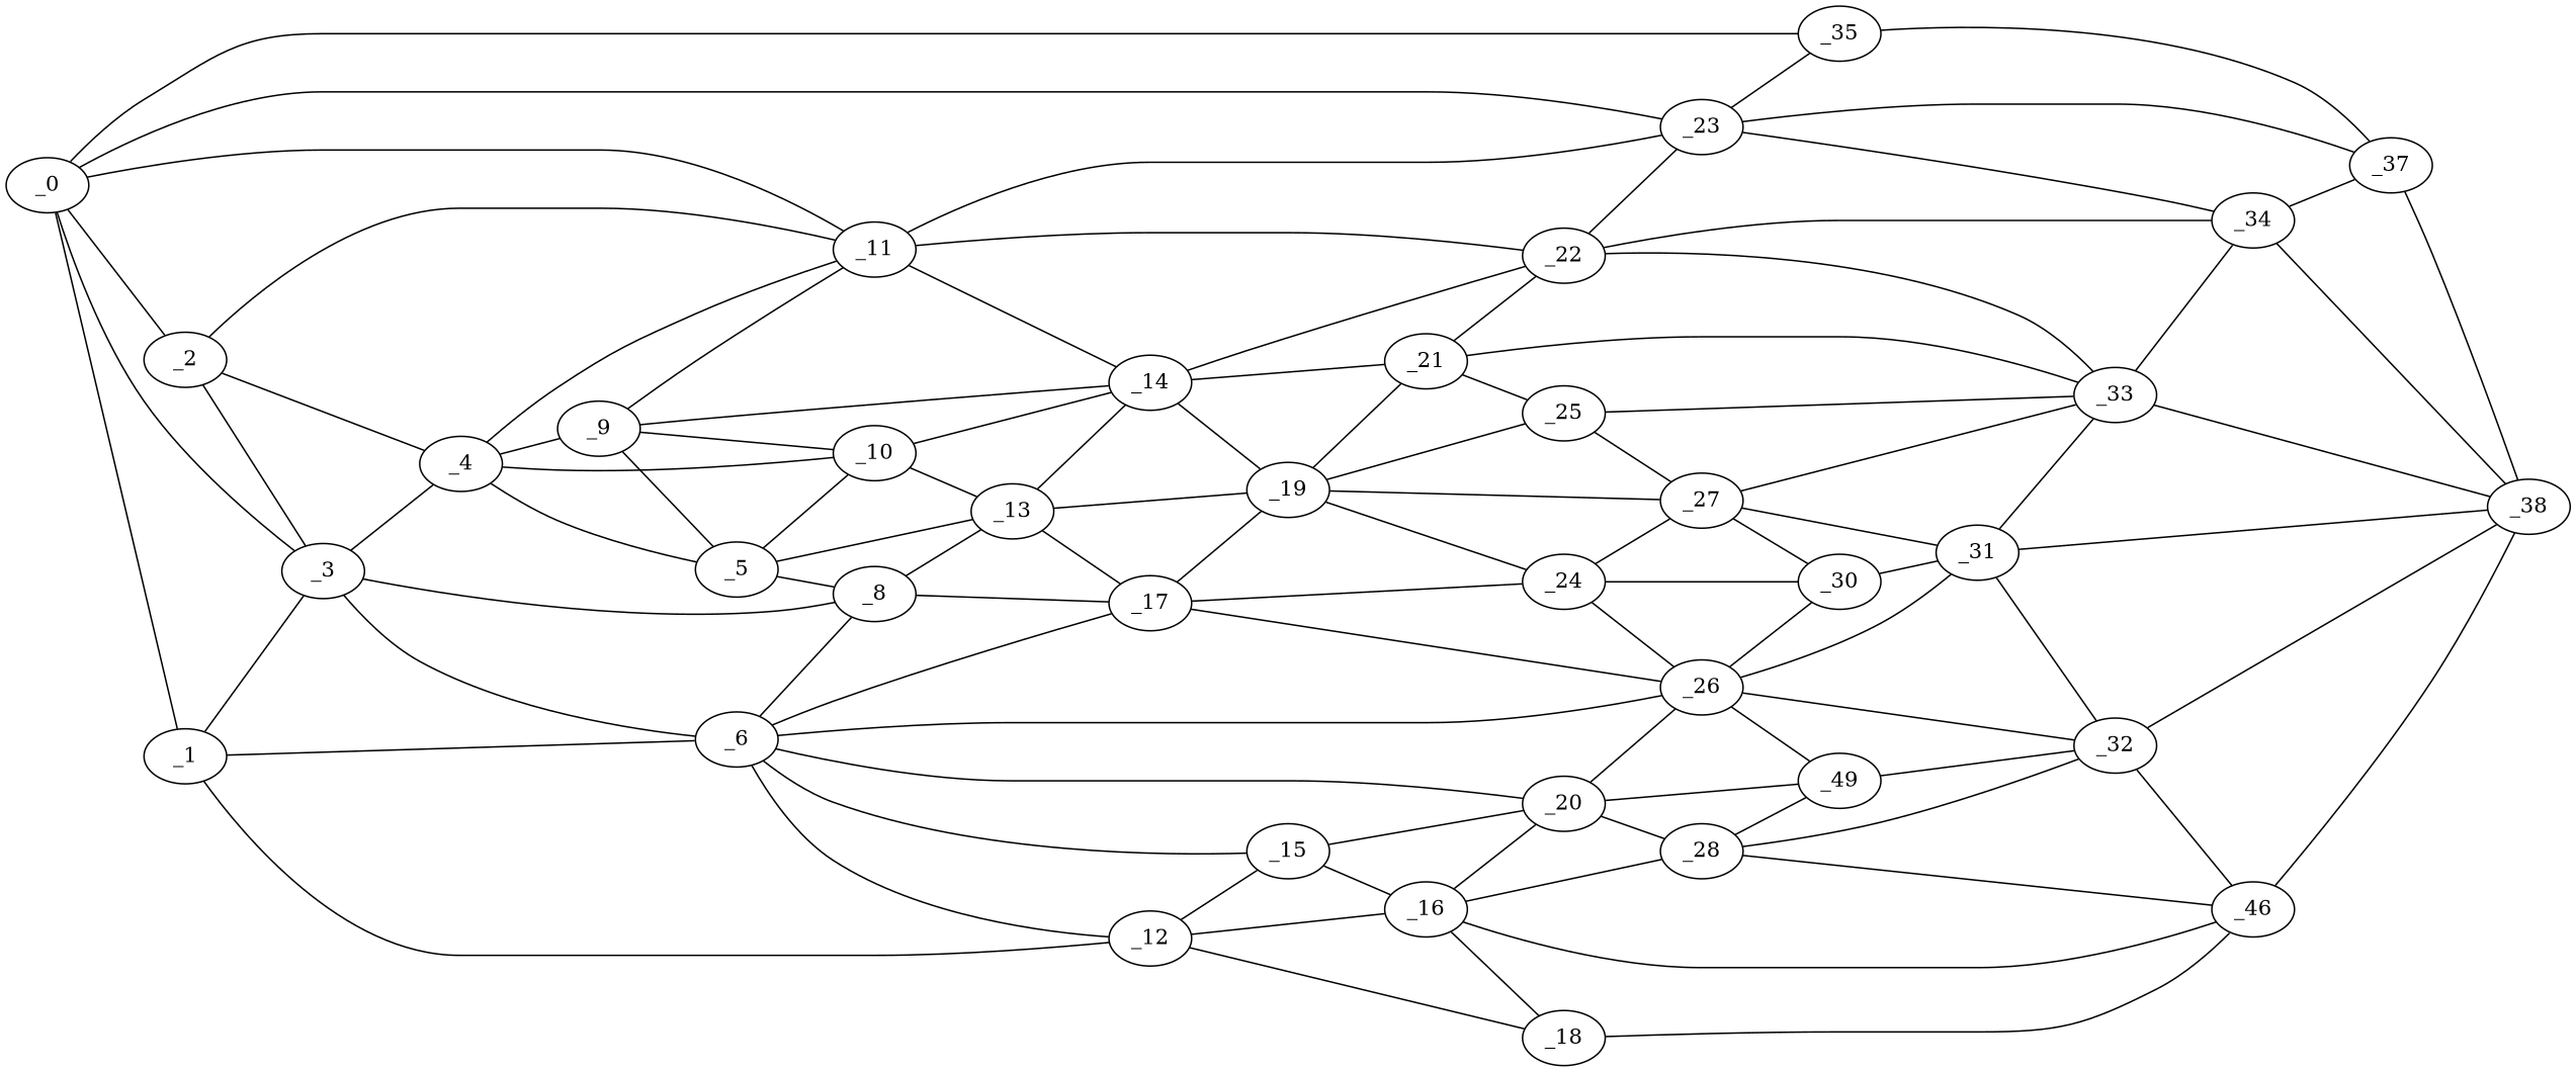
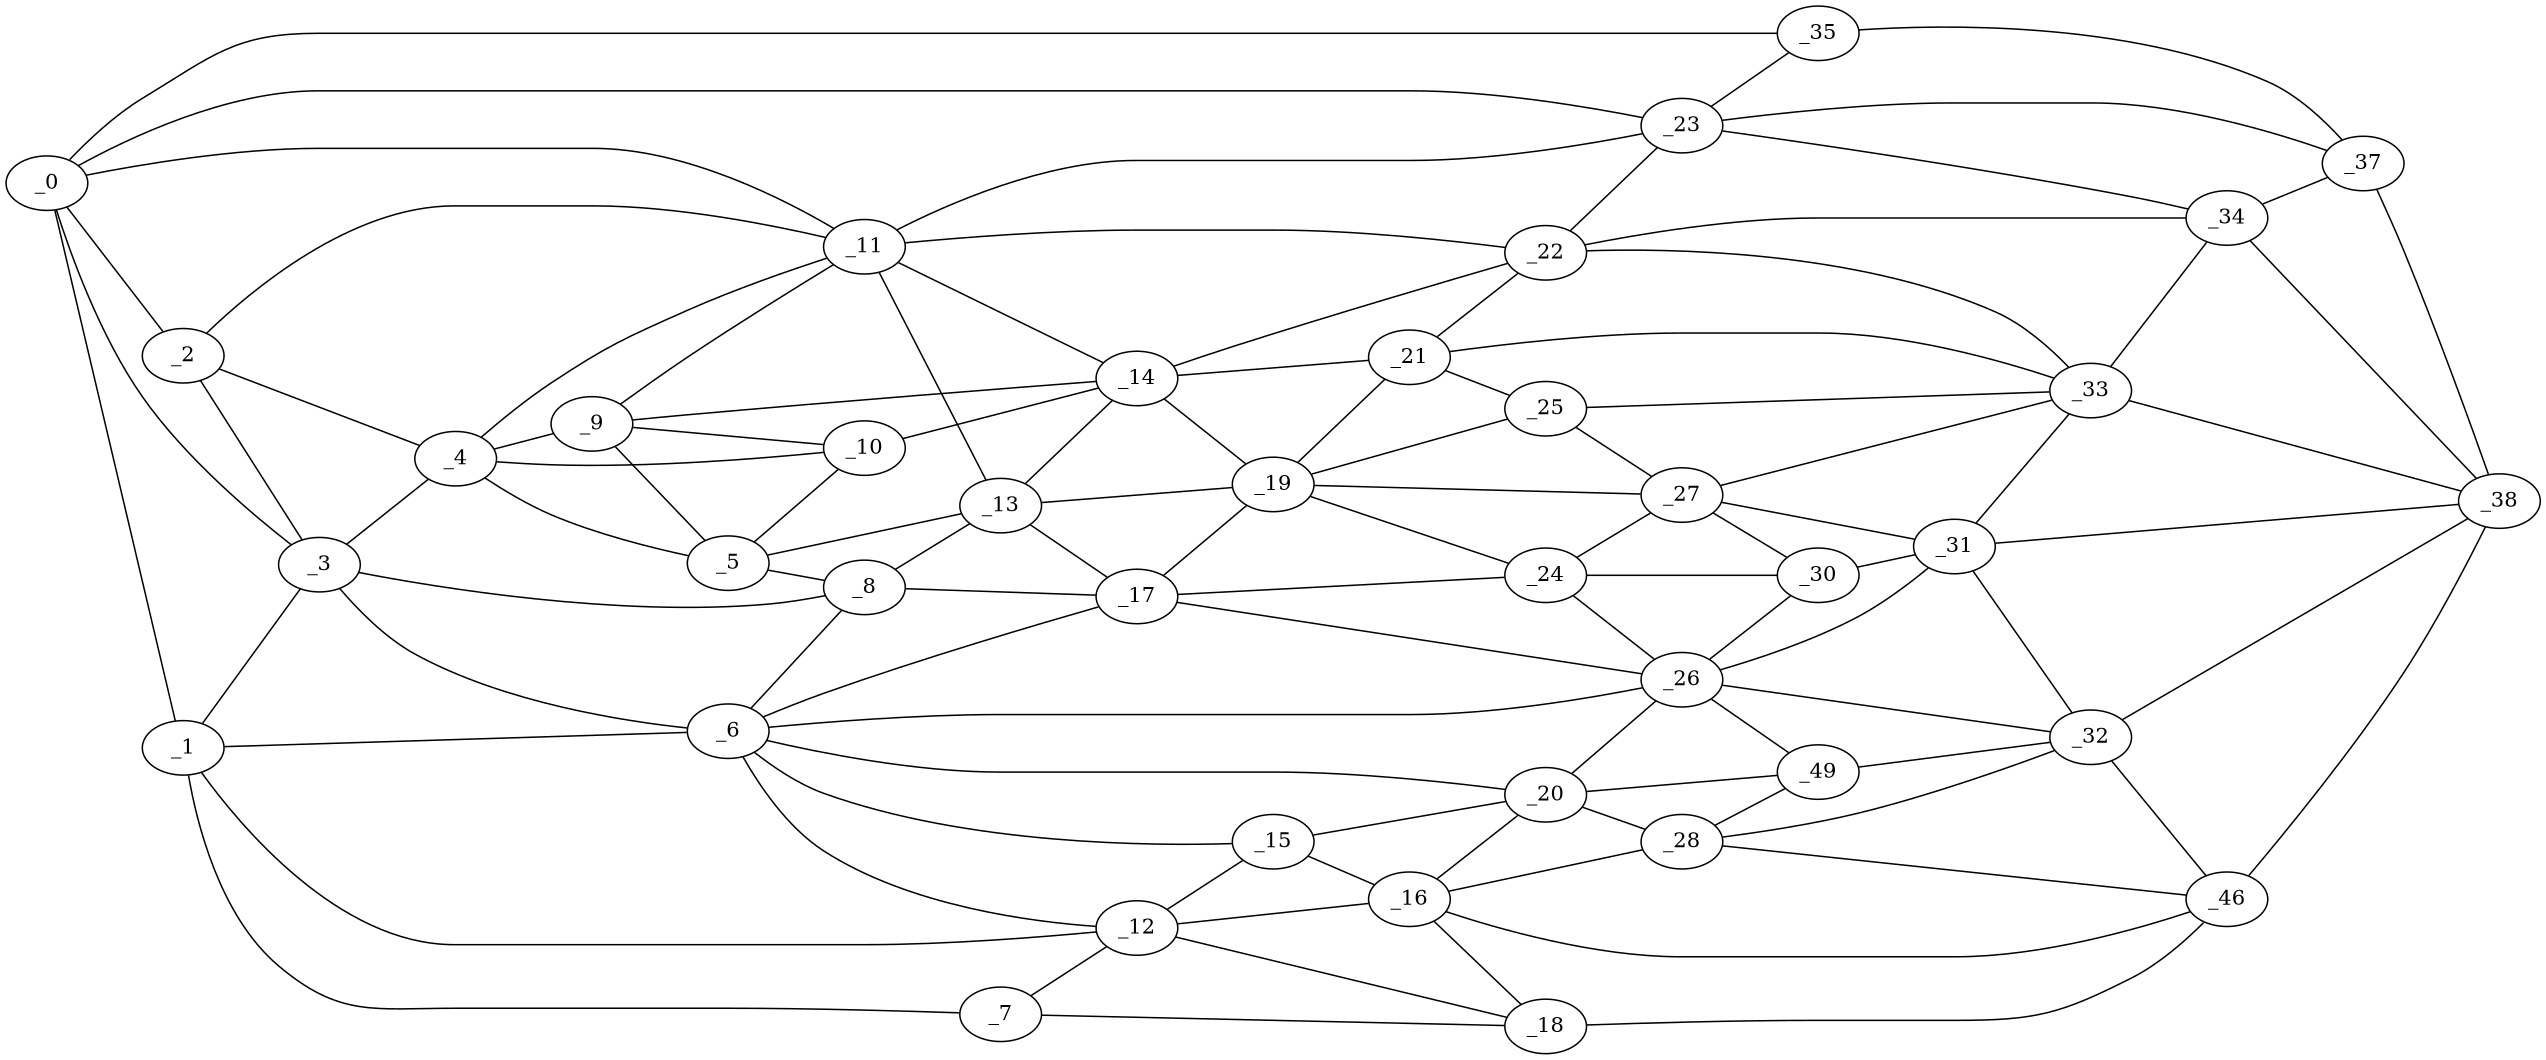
  graph {
    rankdir=LR
    node [x=73 y=105]
    edge [valence=2]
    _0 [x=36]
    _1 [x=37 y=9]
    _2 [x=39 y=84]
    _3 [x=40 y=69]
    _11 [x=55 y=96]
    _23 [x=75]
    _35 [x=93 y=122]
    _6 [x=49 y=45]
+   _7 [x=50 y=3]
    _12 [x=56 y=10]
    _4 [x=45 y=82]
    _8 [x=53 y=65]
    _14 [x=63 y=84]
    _22 [y=88]
    _34 [x=93 y=94]
    _37 [x=96 y=104]
    _15 [x=65 y=26]
    _17 [x=67 y=62]
    _20 [y=29]
    _26 [x=79 y=53]
    _18 [x=69 y=4]
    _16 [x=66 y=11]
    _5 [x=48 y=73]
    _9 [x=53 y=82]
    _10 [x=54 y=78]
    _13 [x=57 y=74]
    _19 [x=71 y=69]
    _21 [y=81]
    _33 [x=91 y=88]
    _38 [x=98 y=92]
    _24 [x=76 y=58]
    _28 [x=82 y=28]
    n33 [label=_49 x=83 y=40]
    _30 [x=83 y=61]
    _31 [x=88 y=60]
    _32 [x=90 y=40]
    n37 [label=_46 x=94 y=9]
    _25 [x=77 y=76]
    _27 [x=80 y=66]
    _0 -- _1 [valence=1]
    _0 -- _2
    _0 -- _3 [valence=1]
    _0 -- _11
    _0 -- _23
    _0 -- _35 [valence=1]
    _1 -- _3
    _1 -- _6 [valence=1]
+   _1 -- _7 [valence=1]
    _1 -- _12 [valence=1]
    _2 -- _3
    _2 -- _11
    _2 -- _4
    _3 -- _6
    _3 -- _4 [valence=1]
    _3 -- _8
    _11 -- _23
    _11 -- _14
    _11 -- _22
    _23 -- _35 [valence=1]
    _23 -- _34
    _23 -- _37 [valence=1]
    _35 -- _37 [valence=1]
    _6 -- _12 [valence=1]
    _6 -- _8 [valence=1]
    _6 -- _15
    _6 -- _17 [valence=1]
    _6 -- _20
    _6 -- _26
+   _7 -- _12 [valence=1]
+   _7 -- _18 [valence=1]
    _12 -- _15
    _12 -- _18
    _12 -- _16 [valence=1]
    _4 -- _11
    _4 -- _5
    _4 -- _9 [valence=1]
    _4 -- _10
    _8 -- _17
    _8 -- _13
    _14 -- _22 [valence=1]
    _14 -- _19
    _14 -- _21
    _22 -- _23
    _22 -- _34
    _22 -- _33 [valence=1]
    _34 -- _37
    _34 -- _38 [valence=1]
    _37 -- _38 [valence=1]
    _15 -- _20
    _15 -- _16
    _17 -- _26
    _17 -- _19 [valence=1]
    _17 -- _24
    _20 -- _26
    _20 -- _28
    _20 -- n33
    _26 -- n33 [valence=1]
    _26 -- _30
    _26 -- _31 [valence=1]
    _26 -- _32
    _18 -- n37 [valence=1]
    _16 -- _20
    _16 -- _18
    _16 -- _28 [valence=1]
    _16 -- n37
    _5 -- _8
    _5 -- _10 [valence=1]
    _5 -- _13 [valence=1]
    _9 -- _11 [valence=1]
    _9 -- _14
    _9 -- _5 [valence=1]
    _9 -- _10
    _10 -- _14
-   _10 -- _13
+   _11 -- _13
    _13 -- _14
    _13 -- _17
    _13 -- _19 [valence=1]
    _19 -- _21
    _19 -- _24
    _19 -- _25
    _19 -- _27 [valence=1]
    _21 -- _22
    _21 -- _33
    _21 -- _25 [valence=1]
    _33 -- _34
    _33 -- _38
    _24 -- _26
    _24 -- _30
    _24 -- _27 [valence=1]
    _28 -- n33 [valence=1]
    _28 -- _32
    _28 -- n37 [valence=1]
    n33 -- _32
    _30 -- _31
    _31 -- _33
    _31 -- _38
    _31 -- _32
    _32 -- _38
    _32 -- n37
    n37 -- _38 [valence=1]
    _25 -- _33
    _25 -- _27 [valence=1]
    _27 -- _33
    _27 -- _30
    _27 -- _31 [valence=1]
  }
